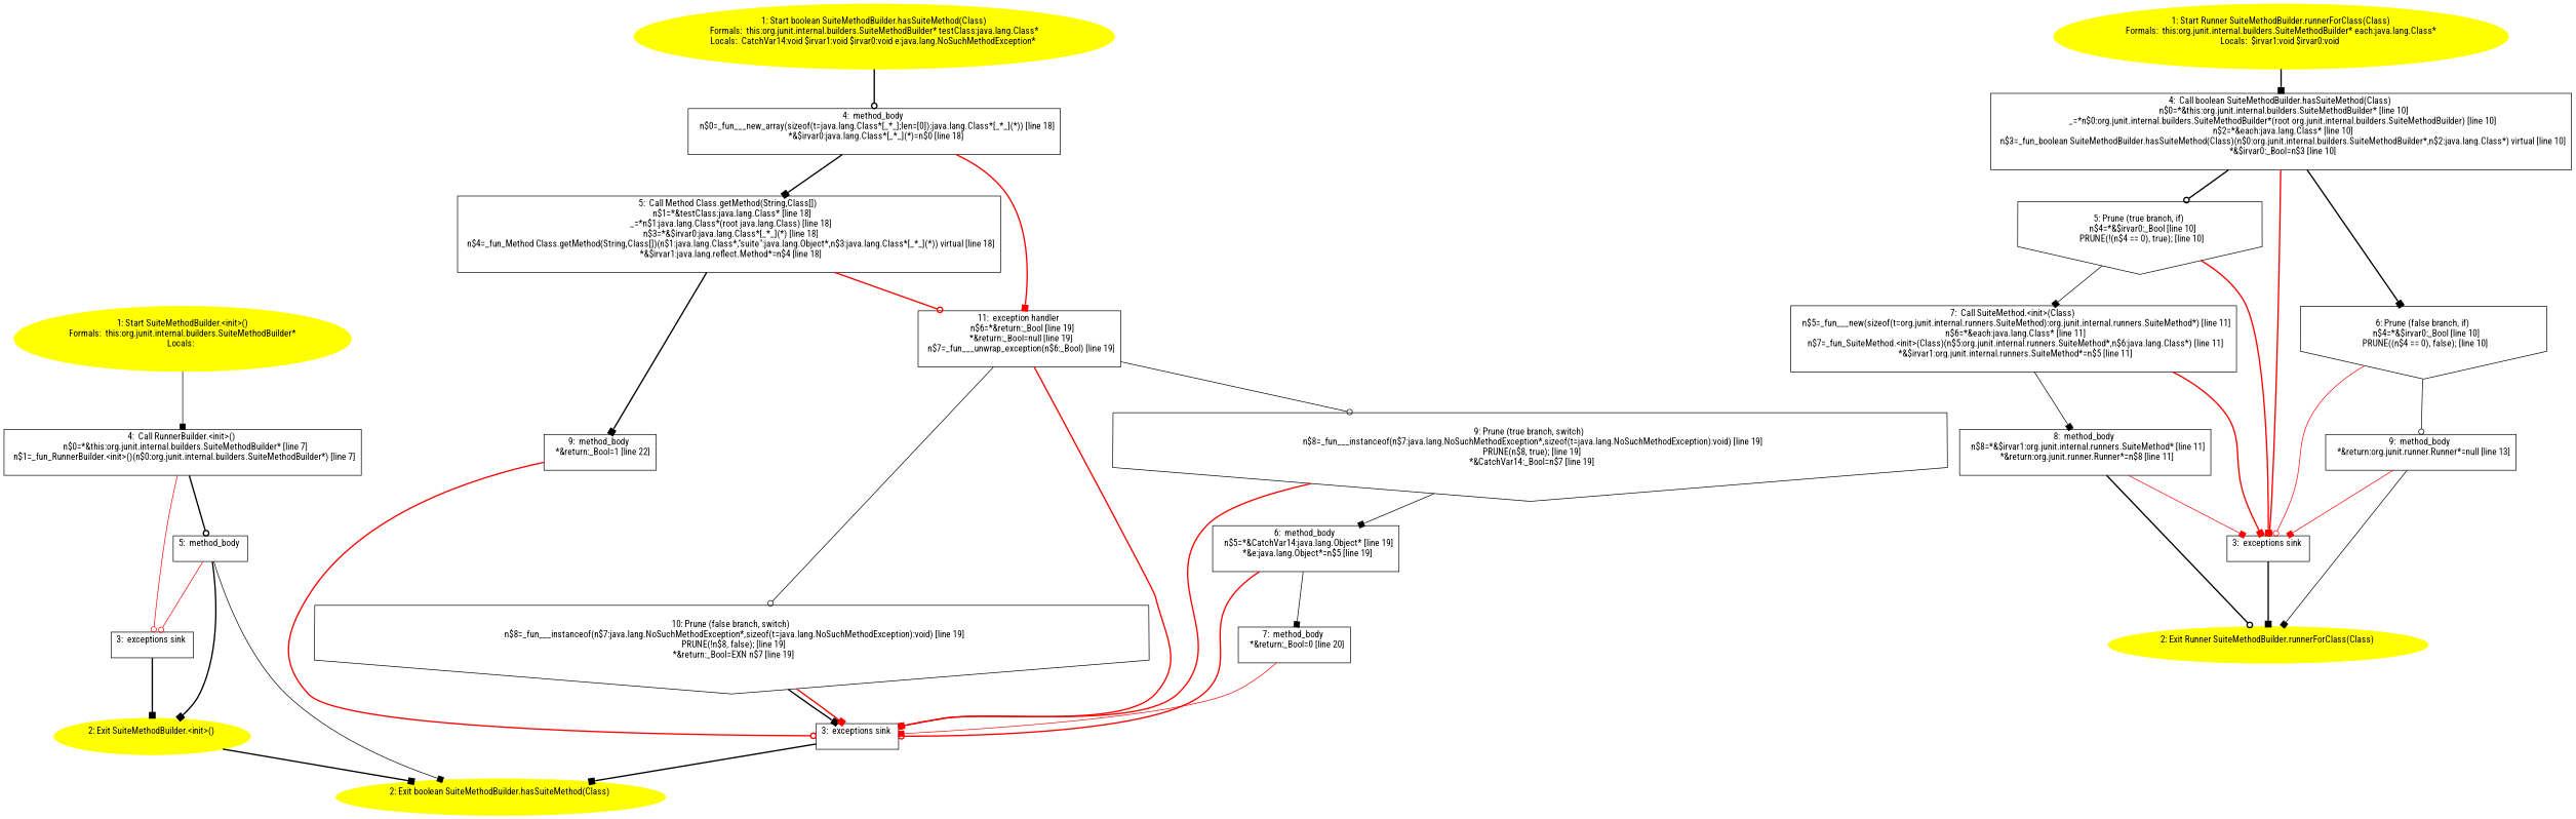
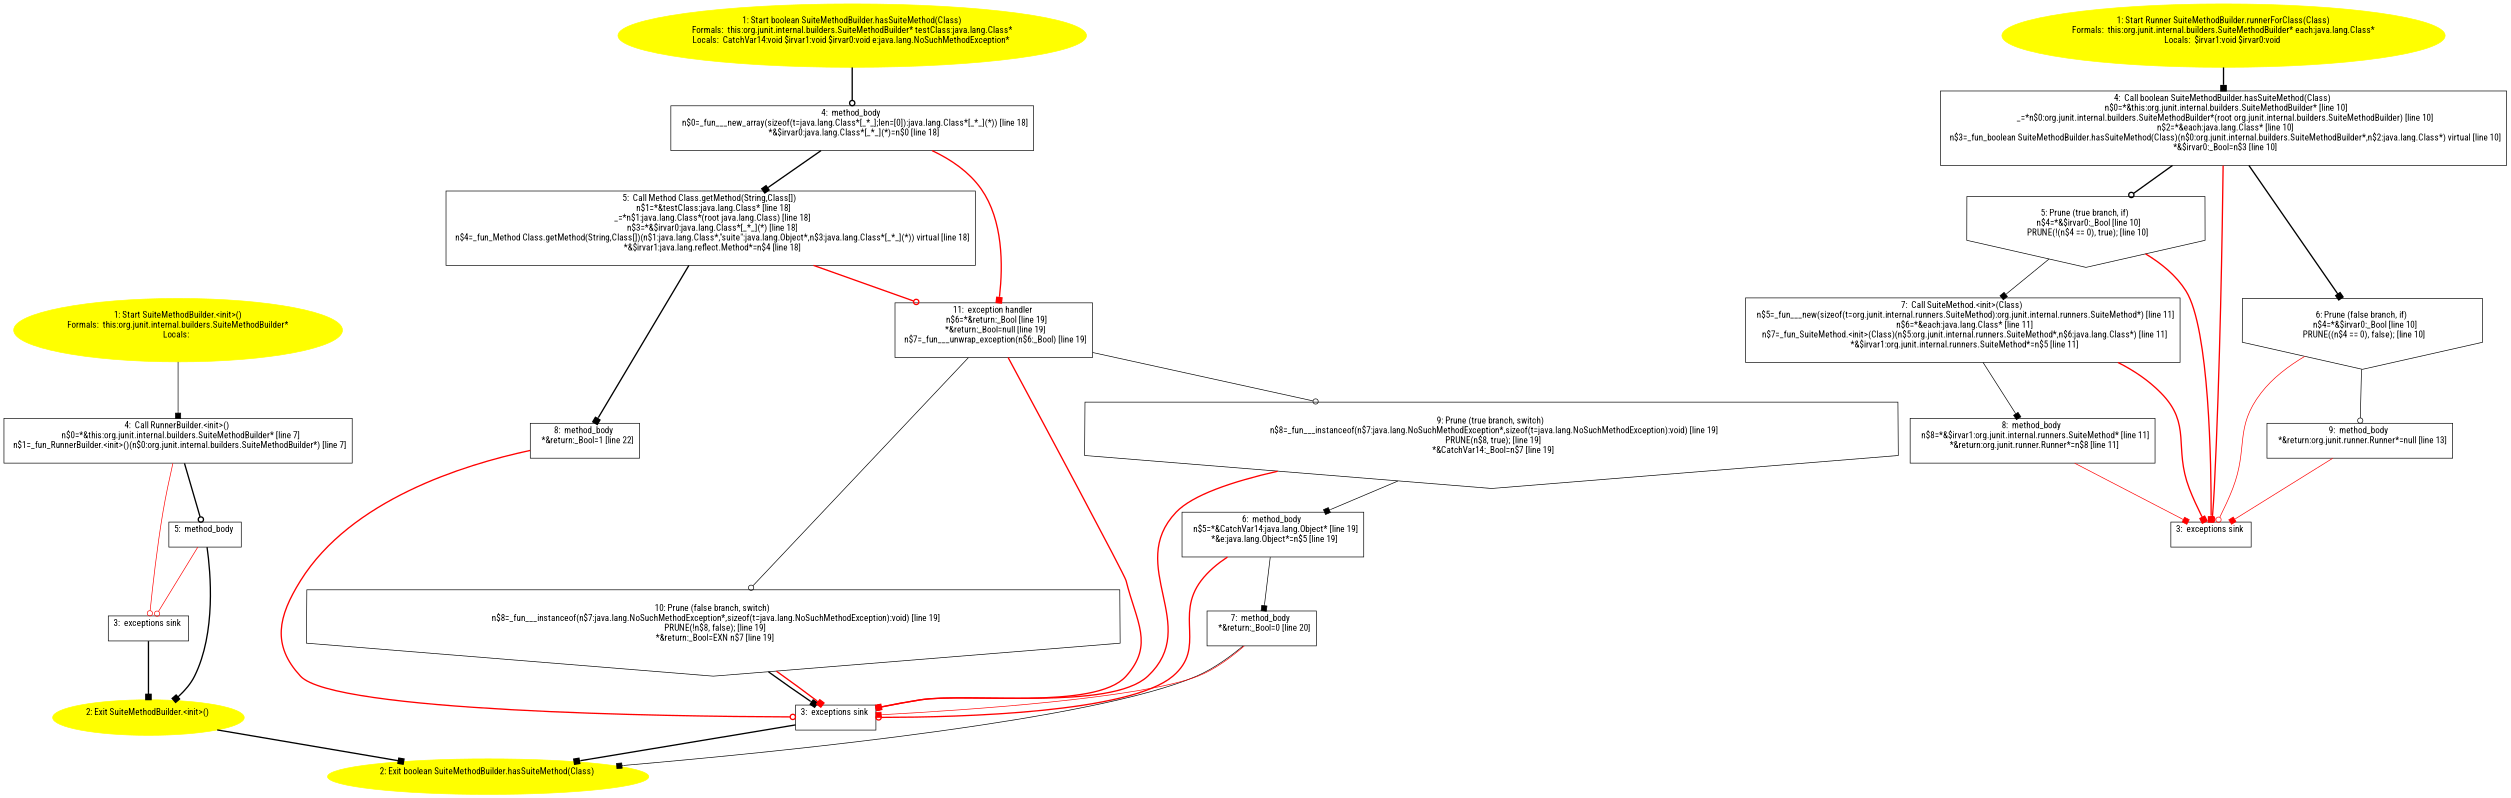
  digraph {
    fontname="Roboto Condensed"
    node [fontname="Roboto Condensed" shape=box]
    edge [arrowhead=box fontname="Roboto Condensed" style=bold]
    n1 [color=yellow label="1: Start SuiteMethodBuilder.<init>()\nFormals:  this:org.junit.internal.builders.SuiteMethodBuilder*\nLocals:  \n  " style=filled shape=""]
    n2 [label="4:  Call RunnerBuilder.<init>() \n   n$0=*&this:org.junit.internal.builders.SuiteMethodBuilder* [line 7]\n  n$1=_fun_RunnerBuilder.<init>()(n$0:org.junit.internal.builders.SuiteMethodBuilder*) [line 7]\n "]
    n3 [label="3:  exceptions sink \n  "]
    n4 [label="5:  method_body \n  "]
    n5 [color=yellow label="2: Exit SuiteMethodBuilder.<init>() \n  " style=filled shape=""]
    n6 [color=yellow label="2: Exit boolean SuiteMethodBuilder.hasSuiteMethod(Class) \n  " style=filled shape=""]
    n7 [color=yellow label="1: Start boolean SuiteMethodBuilder.hasSuiteMethod(Class)\nFormals:  this:org.junit.internal.builders.SuiteMethodBuilder* testClass:java.lang.Class*\nLocals:  CatchVar14:void $irvar1:void $irvar0:void e:java.lang.NoSuchMethodException* \n  " style=filled shape=""]
    n8 [label="4:  method_body \n   n$0=_fun___new_array(sizeof(t=java.lang.Class*[_*_];len=[0]):java.lang.Class*[_*_](*)) [line 18]\n  *&$irvar0:java.lang.Class*[_*_](*)=n$0 [line 18]\n "]
    n9 [label="5:  Call Method Class.getMethod(String,Class[]) \n   n$1=*&testClass:java.lang.Class* [line 18]\n  _=*n$1:java.lang.Class*(root java.lang.Class) [line 18]\n  n$3=*&$irvar0:java.lang.Class*[_*_](*) [line 18]\n  n$4=_fun_Method Class.getMethod(String,Class[])(n$1:java.lang.Class*,\"suite\":java.lang.Object*,n$3:java.lang.Class*[_*_](*)) virtual [line 18]\n  *&$irvar1:java.lang.reflect.Method*=n$4 [line 18]\n "]
    n10 [label="11:  exception handler \n   n$6=*&return:_Bool [line 19]\n  *&return:_Bool=null [line 19]\n  n$7=_fun___unwrap_exception(n$6:_Bool) [line 19]\n "]
-   n11 [label="9:  method_body \n   *&return:_Bool=1 [line 22]\n "]
+   n11 [label="8:  method_body \n   *&return:_Bool=1 [line 22]\n "]
    n12 [label="3:  exceptions sink \n  "]
    n13 [label="9: Prune (true branch, switch) \n   n$8=_fun___instanceof(n$7:java.lang.NoSuchMethodException*,sizeof(t=java.lang.NoSuchMethodException):void) [line 19]\n  PRUNE(n$8, true); [line 19]\n  *&CatchVar14:_Bool=n$7 [line 19]\n " shape=invhouse]
    n14 [label="10: Prune (false branch, switch) \n   n$8=_fun___instanceof(n$7:java.lang.NoSuchMethodException*,sizeof(t=java.lang.NoSuchMethodException):void) [line 19]\n  PRUNE(!n$8, false); [line 19]\n  *&return:_Bool=EXN n$7 [line 19]\n " shape=invhouse]
    n15 [label="6:  method_body \n   n$5=*&CatchVar14:java.lang.Object* [line 19]\n  *&e:java.lang.Object*=n$5 [line 19]\n "]
    n16 [label="7:  method_body \n   *&return:_Bool=0 [line 20]\n "]
    n17 [color=yellow label="1: Start Runner SuiteMethodBuilder.runnerForClass(Class)\nFormals:  this:org.junit.internal.builders.SuiteMethodBuilder* each:java.lang.Class*\nLocals:  $irvar1:void $irvar0:void \n  " style=filled shape=""]
    n18 [label="4:  Call boolean SuiteMethodBuilder.hasSuiteMethod(Class) \n   n$0=*&this:org.junit.internal.builders.SuiteMethodBuilder* [line 10]\n  _=*n$0:org.junit.internal.builders.SuiteMethodBuilder*(root org.junit.internal.builders.SuiteMethodBuilder) [line 10]\n  n$2=*&each:java.lang.Class* [line 10]\n  n$3=_fun_boolean SuiteMethodBuilder.hasSuiteMethod(Class)(n$0:org.junit.internal.builders.SuiteMethodBuilder*,n$2:java.lang.Class*) virtual [line 10]\n  *&$irvar0:_Bool=n$3 [line 10]\n "]
    n19 [label="3:  exceptions sink \n  "]
    n20 [label="5: Prune (true branch, if) \n   n$4=*&$irvar0:_Bool [line 10]\n  PRUNE(!(n$4 == 0), true); [line 10]\n " shape=invhouse]
    n21 [label="6: Prune (false branch, if) \n   n$4=*&$irvar0:_Bool [line 10]\n  PRUNE((n$4 == 0), false); [line 10]\n " shape=invhouse]
-   n22 [color=yellow label="2: Exit Runner SuiteMethodBuilder.runnerForClass(Class) \n  " style=filled shape=""]
    n23 [label="7:  Call SuiteMethod.<init>(Class) \n   n$5=_fun___new(sizeof(t=org.junit.internal.runners.SuiteMethod):org.junit.internal.runners.SuiteMethod*) [line 11]\n  n$6=*&each:java.lang.Class* [line 11]\n  n$7=_fun_SuiteMethod.<init>(Class)(n$5:org.junit.internal.runners.SuiteMethod*,n$6:java.lang.Class*) [line 11]\n  *&$irvar1:org.junit.internal.runners.SuiteMethod*=n$5 [line 11]\n "]
    n24 [label="9:  method_body \n   *&return:org.junit.runner.Runner*=null [line 13]\n "]
    n25 [label="8:  method_body \n   n$8=*&$irvar1:org.junit.internal.runners.SuiteMethod* [line 11]\n  *&return:org.junit.runner.Runner*=n$8 [line 11]\n "]
    n1 -> n2 [style=solid]
    n2 -> n3 [arrowhead=odot color=red style=solid]
    n2 -> n4 [arrowhead=odot]
    n3 -> n5
    n4 -> n3 [arrowhead=odot color=red style=solid]
    n4 -> n5
    n5 -> n6
    n7 -> n8 [arrowhead=odot]
    n8 -> n9
    n8 -> n10 [color=red]
    n9 -> n10 [arrowhead=odot color=red]
    n9 -> n11
    n10 -> n12 [arrowhead=odot color=red]
    n10 -> n13 [arrowhead=odot style=solid]
    n10 -> n14 [arrowhead=odot style=solid]
    n11 -> n12 [arrowhead=odot color=red]
    n12 -> n6
    n13 -> n12 [color=red]
    n13 -> n15 [style=solid]
    n14 -> n12
    n14 -> n12 [color=red]
    n15 -> n12 [arrowhead=odot color=red]
    n15 -> n16 [style=solid]
-   n4 -> n6 [style=solid]
+   n16 -> n6 [style=solid]
    n16 -> n12 [color=red style=solid]
    n17 -> n18
    n18 -> n19 [arrowhead=odot color=red]
    n18 -> n20 [arrowhead=odot]
    n18 -> n21
-   n19 -> n22
    n20 -> n19 [color=red]
    n20 -> n23 [style=solid]
    n21 -> n19 [arrowhead=odot color=red style=solid]
    n21 -> n24 [arrowhead=odot style=solid]
    n23 -> n19 [color=red]
    n23 -> n25 [style=solid]
    n24 -> n19 [color=red style=solid]
-   n24 -> n22 [style=solid]
    n25 -> n19 [color=red style=solid]
-   n25 -> n22 [arrowhead=odot]
  }
